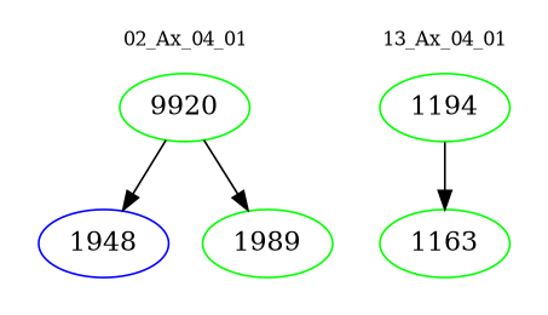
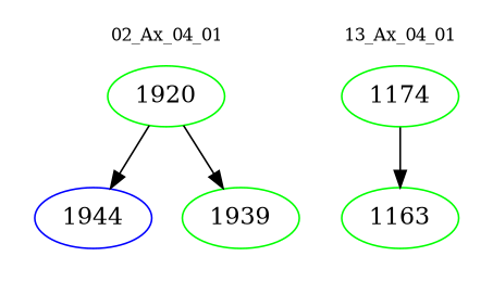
  digraph {
    node [color=green]
    edge [color=black]
-   n1 [label=9920]
-   n2 [color=blue label=1948]
-   n3 [label=1989]
-   n4 [label=1194]
+   n1 [label=1920]
+   n2 [color=blue label=1944]
+   n3 [label=1939]
+   n4 [label=1174]
    n5 [label=1163]
    subgraph cluster_1 {
      color=white
      fontsize=10
      label="02_Ax_04_01"
      n1
      n2
      n3
    }
    subgraph cluster_2 {
      color=white
      fontsize=10
      label="13_Ax_04_01"
      n4
      n5
    }
    n1 -> n2
    n1 -> n3
    n4 -> n5
  }
